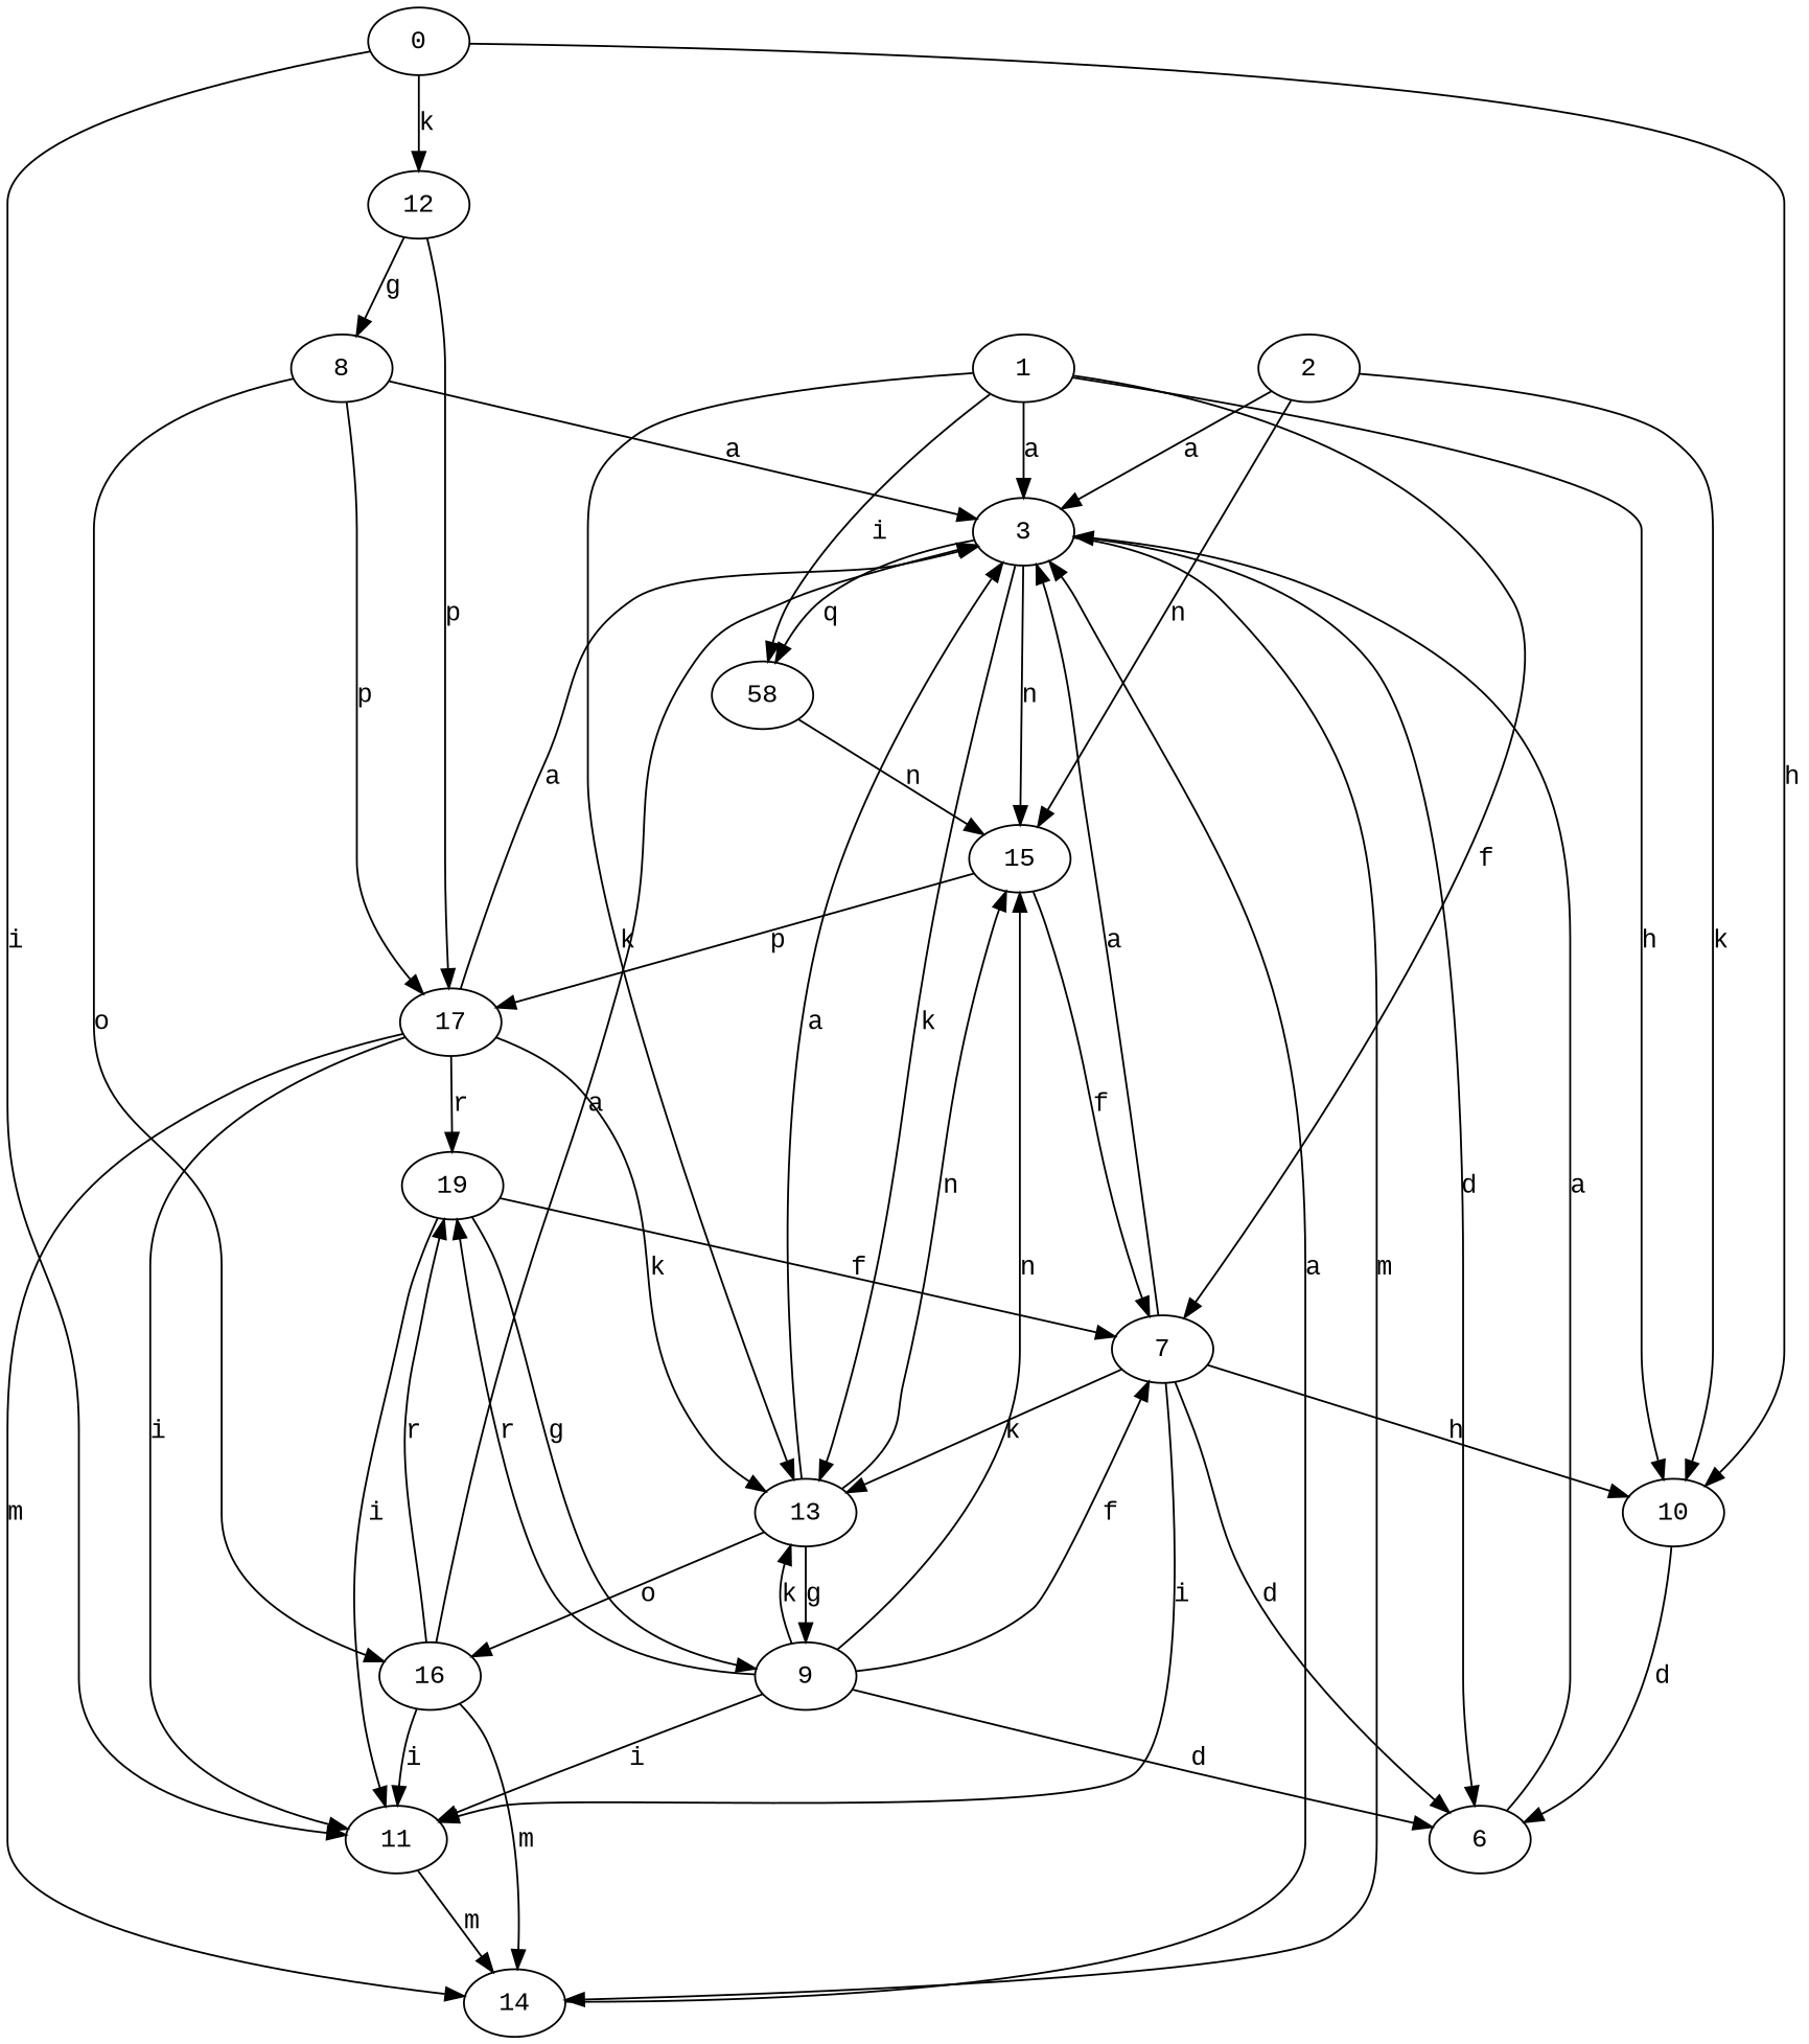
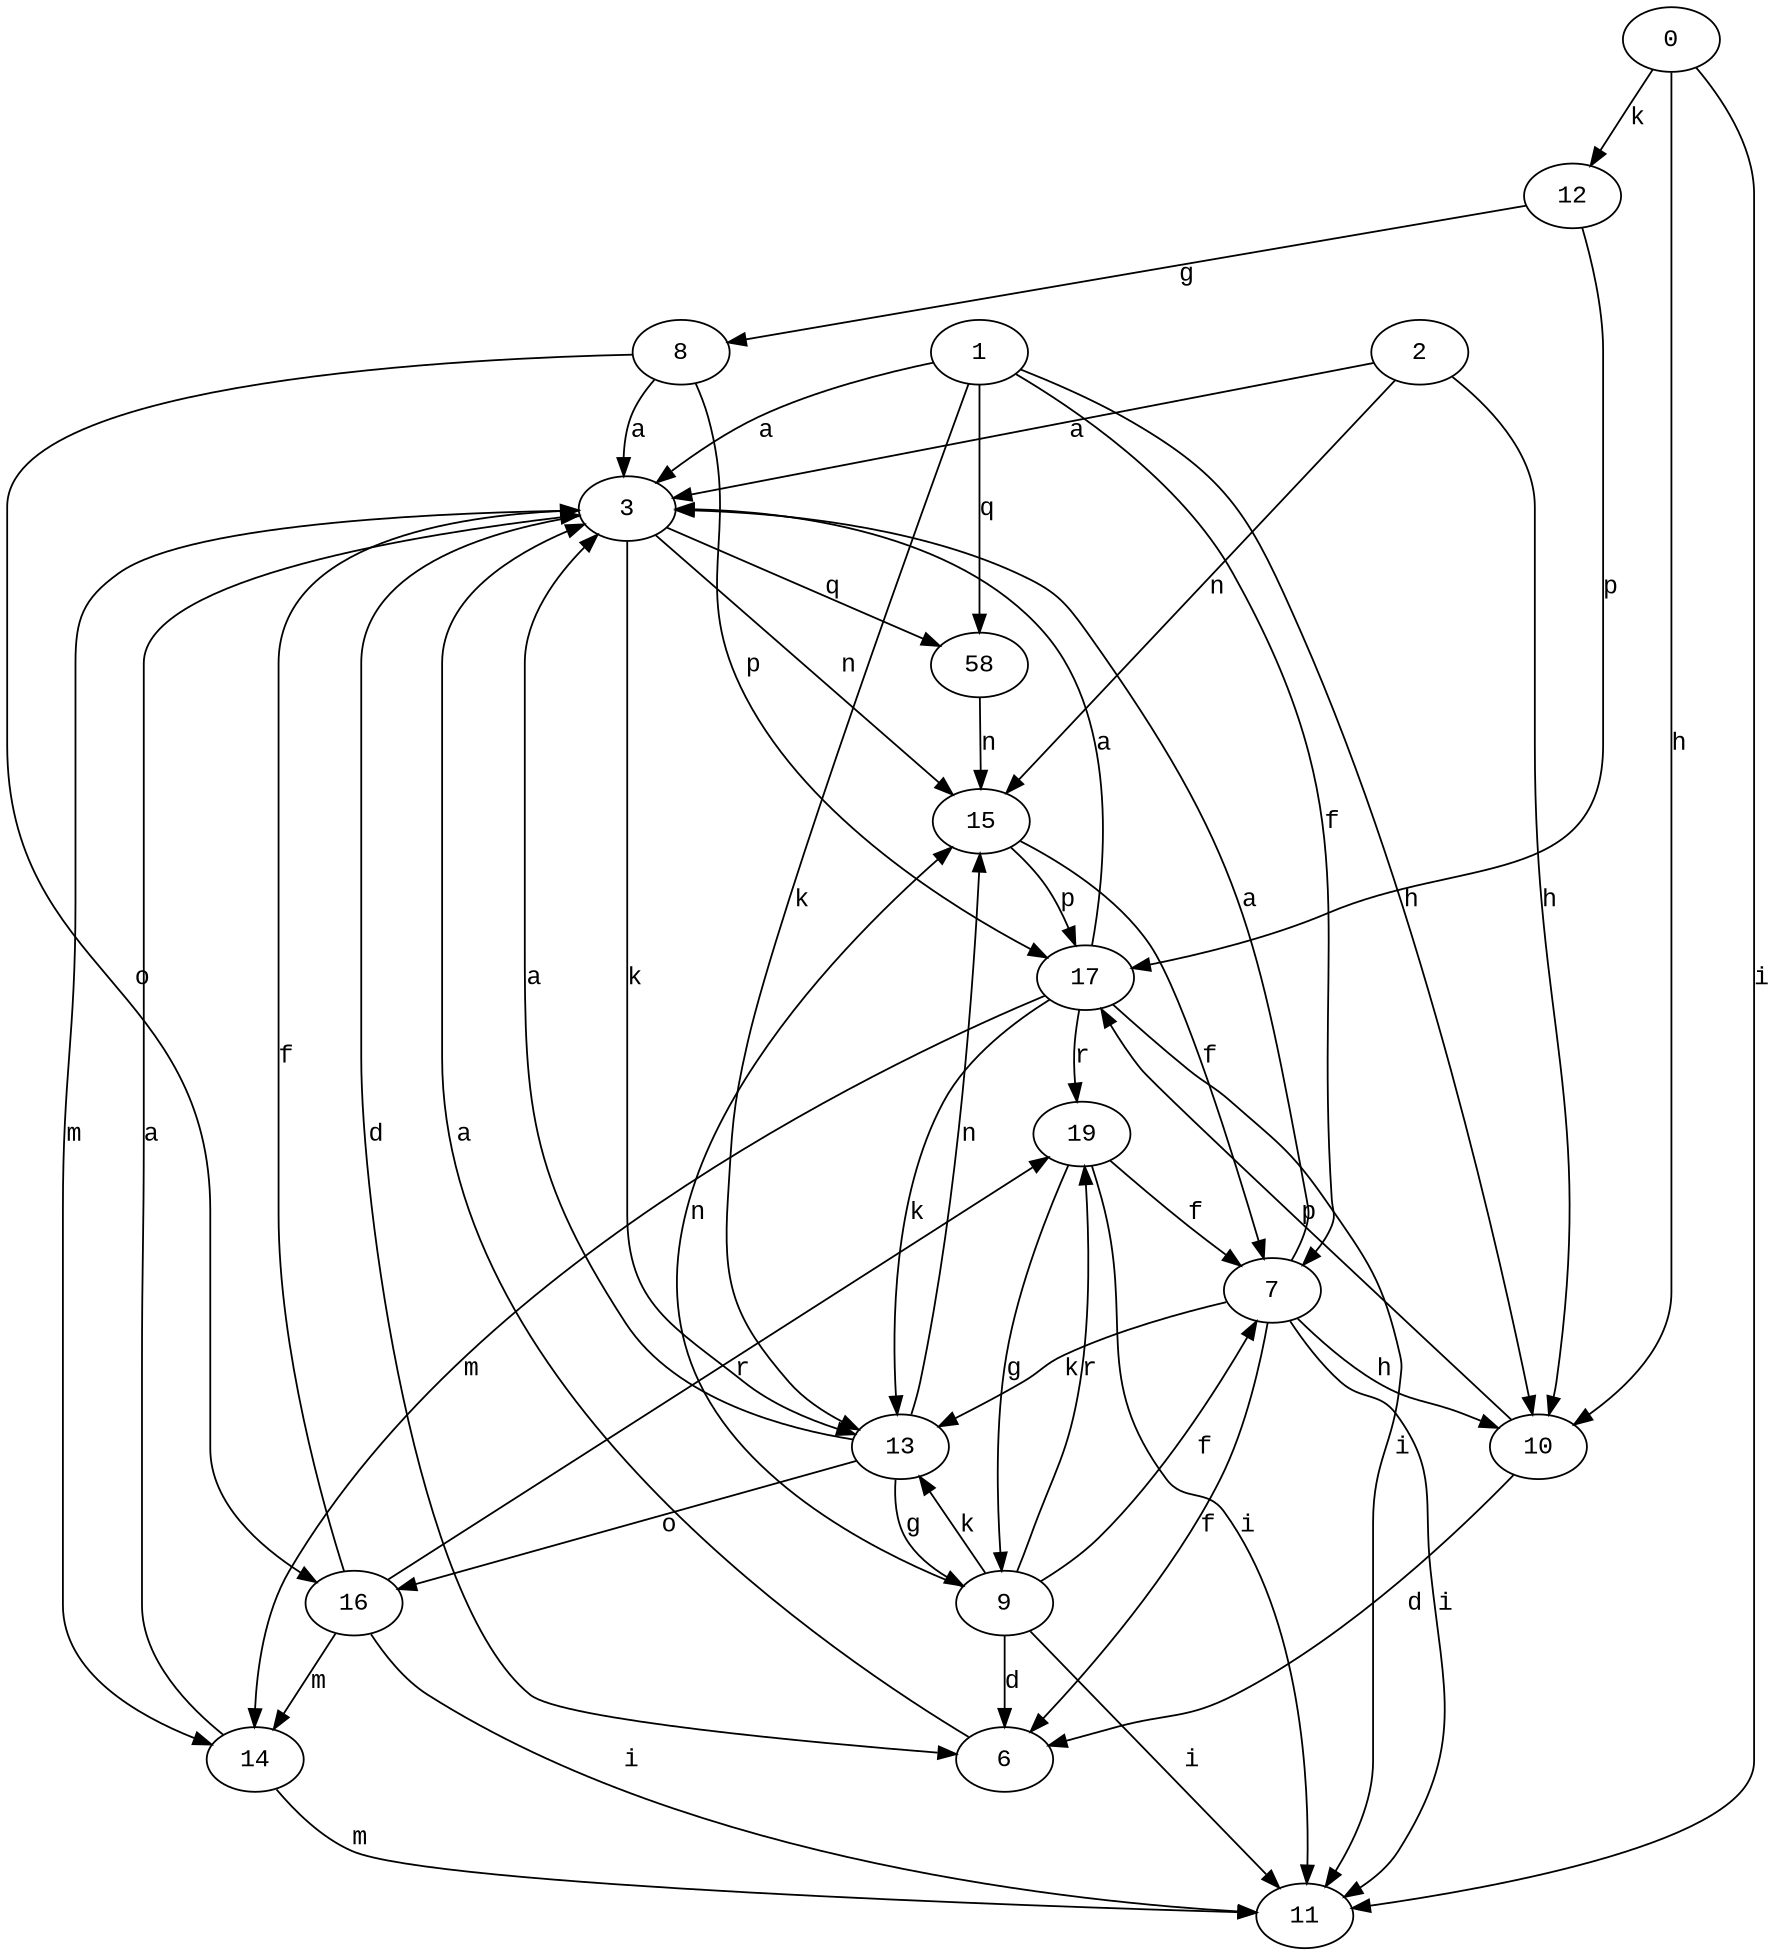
  strict digraph {
    fontname="Liberation Mono"
    node [fontname="Liberation Mono"]
    edge [fontname="Liberation Mono"]
    2
    3
    10
    15
    6
    13
    14
    n8 [label=58]
    17
    7
    16
    9
    11
    8
    19
    0
    12
    1
    2 -> 3 [label=a]
-   2 -> 10 [label=k]
+   2 -> 10 [label=h]
    2 -> 15 [label=n]
    3 -> 15 [label=n]
    3 -> 6 [label=d]
    3 -> 13 [label=k]
    3 -> 14 [label=m]
    3 -> n8 [label=q]
    10 -> 6 [label=d]
+   10 -> 17 [label=p]
    15 -> 17 [label=p]
    15 -> 7 [label=f]
    6 -> 3 [label=a]
    13 -> 3 [label=a]
    13 -> 15 [label=n]
    13 -> 16 [label=o]
    13 -> 9 [label=g]
    14 -> 3 [label=a]
    n8 -> 15 [label=n]
    17 -> 3 [label=a]
    17 -> 13 [label=k]
    17 -> 14 [label=m]
    17 -> 11 [label=i]
    17 -> 19 [label=r]
    7 -> 3 [label=a]
    7 -> 10 [label=h]
-   7 -> 6 [label=d]
+   7 -> 6 [label=f]
    7 -> 13 [label=k]
    7 -> 11 [label=i]
-   16 -> 3 [label=a]
+   16 -> 3 [label=f]
    16 -> 14 [label=m]
    16 -> 11 [label=i]
    16 -> 19 [label=r]
    9 -> 15 [label=n]
    9 -> 6 [label=d]
    9 -> 13 [label=k]
    9 -> 7 [label=f]
    9 -> 11 [label=i]
    9 -> 19 [label=r]
-   11 -> 14 [label=m]
+   14 -> 11 [label=m]
    8 -> 3 [label=a]
    8 -> 17 [label=p]
    8 -> 16 [label=o]
    19 -> 7 [label=f]
    19 -> 9 [label=g]
    19 -> 11 [label=i]
    0 -> 10 [label=h]
    0 -> 11 [label=i]
    0 -> 12 [label=k]
    12 -> 17 [label=p]
    12 -> 8 [label=g]
    1 -> 3 [label=a]
    1 -> 10 [label=h]
    1 -> 13 [label=k]
-   1 -> n8 [label=i]
+   1 -> n8 [label=q]
    1 -> 7 [label=f]
  }
